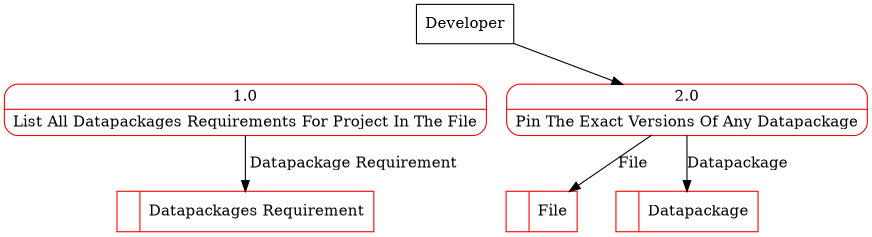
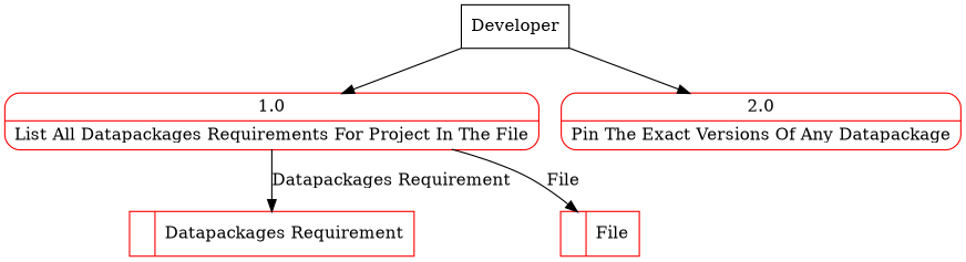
  digraph {
    fontname="DejaVu Serif"
    node [color=red fontname="DejaVu Serif" shape=record]
    edge [fontname="DejaVu Serif"]
    n1 [label="<f0>  |<f1> File "]
-   n2 [label="<f0>  |<f1> Datapackage "]
    n3 [label="<f0>  |<f1> Datapackages Requirement "]
    n4 [label=Developer shape=box color=""]
    n5 [label="{<f0> 1.0|<f1> List All Datapackages Requirements For Project In The File }" shape=Mrecord]
    n6 [label="{<f0> 2.0|<f1> Pin The Exact Versions Of Any Datapackage }" shape=Mrecord]
+   n4 -> n5
    n4 -> n6
-   n6 -> n1 [label=File]
-   n5 -> n3 [label="Datapackage Requirement"]
-   n6 -> n2 [label=Datapackage]
+   n5 -> n1 [label=File]
+   n5 -> n3 [label="Datapackages Requirement"]
  }
